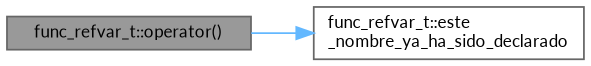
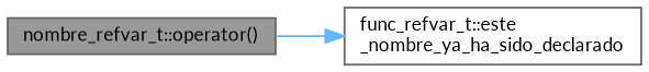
  digraph {
    rankdir=LR
    fontname=Lato
    node [fontname=Lato fontsize=10 shape=box style=filled]
-   n1 [color=gray40 fillcolor=grey60 fontcolor=black height=0.2 label="func_refvar_t::operator()" width=0.4]
+   n1 [color=gray40 fillcolor=grey60 fontcolor=black height=0.2 label="nombre_refvar_t::operator()" width=0.4]
    n2 [color=grey40 fillcolor=white height=0.2 label="func_refvar_t::este\l_nombre_ya_ha_sido_declarado" width=0.4]
    n1 -> n2 [color=steelblue1 fontname=Lato fontsize=10 labelfontname=Helvetica labelfontsize=10 style=solid]
  }
